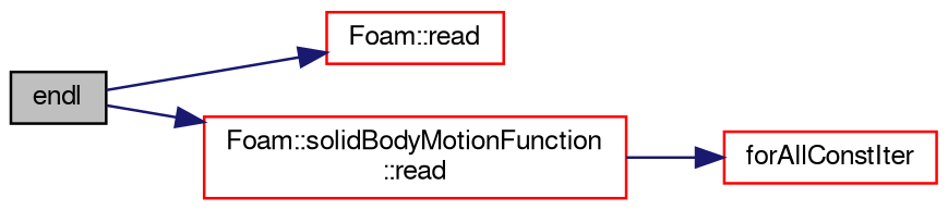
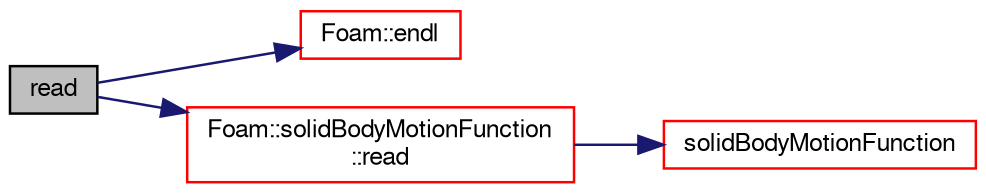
  digraph {
    rankdir=LR
    node [color=red fontname=FreeSans fontsize=10 shape=record]
    edge [color=midnightblue fontname=FreeSans fontsize=10 labelfontname=FreeSans labelfontsize=10 style=solid]
-   n1 [color=black fillcolor=grey75 fontcolor=black height=0.2 label=endl style=filled width=0.4]
-   n2 [height=0.2 label="Foam::read" width=0.4]
+   n1 [color=black fillcolor=grey75 fontcolor=black height=0.2 label=read style=filled width=0.4]
+   n2 [height=0.2 label="Foam::endl" width=0.4]
    n3 [height=0.2 label="Foam::solidBodyMotionFunction\l::read" width=0.4]
-   n4 [height=0.2 label=forAllConstIter width=0.4]
+   n4 [height=0.2 label=solidBodyMotionFunction width=0.4]
    n1 -> n2
    n1 -> n3
    n3 -> n4
  }
